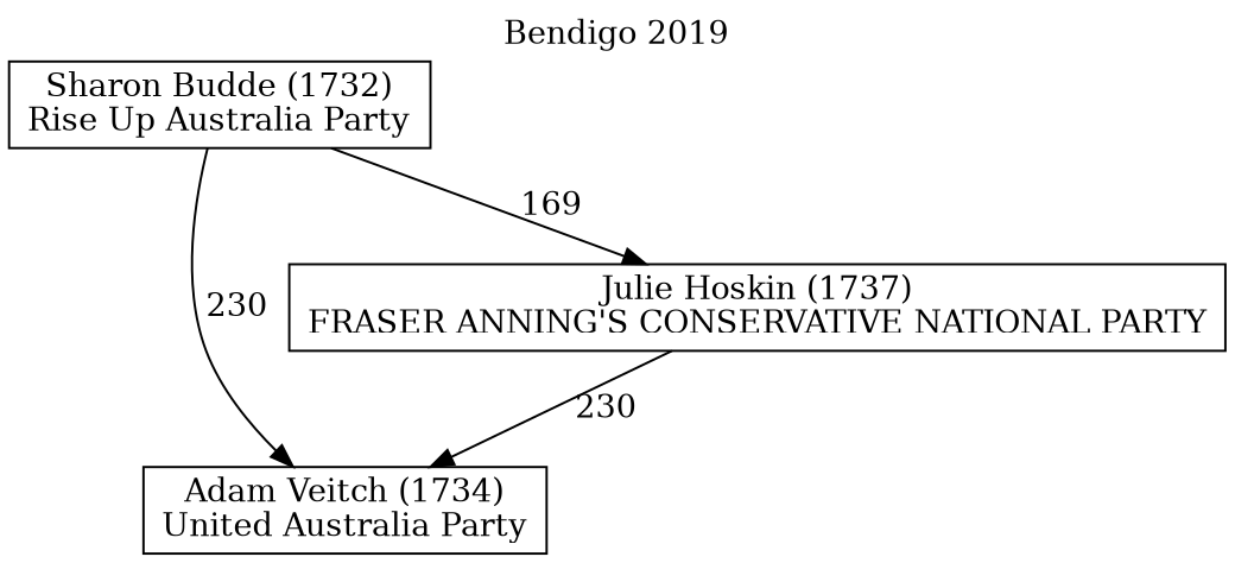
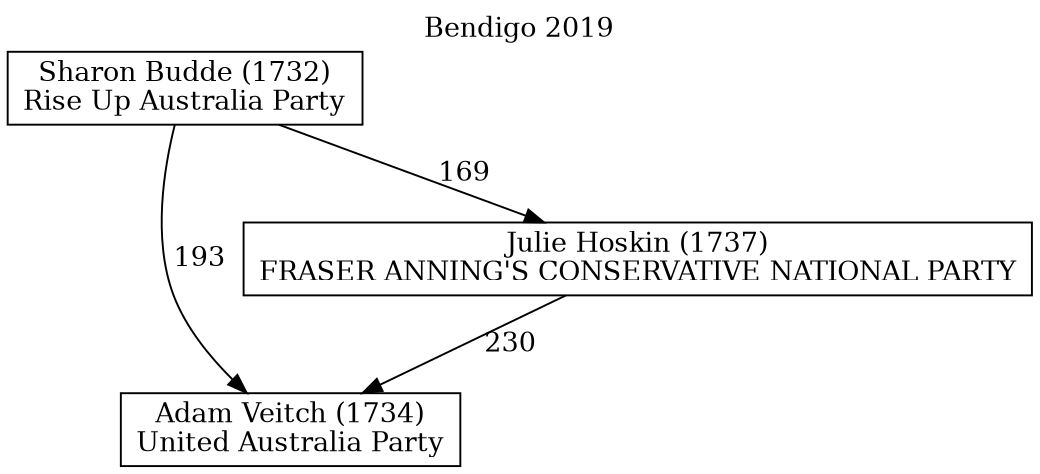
  digraph {
    label="Bendigo 2019"
    labelloc=t
    mclimit=10
    node [shape=box]
    n1 [label="Adam Veitch (1734)\nUnited Australia Party"]
    n2 [label="Julie Hoskin (1737)\nFRASER ANNING'S CONSERVATIVE NATIONAL PARTY"]
    n3 [label="Sharon Budde (1732)\nRise Up Australia Party"]
    n2 -> n1 [label=230]
-   n3 -> n1 [label=230]
+   n3 -> n1 [label=193]
    n3 -> n2 [label=169]
  }
